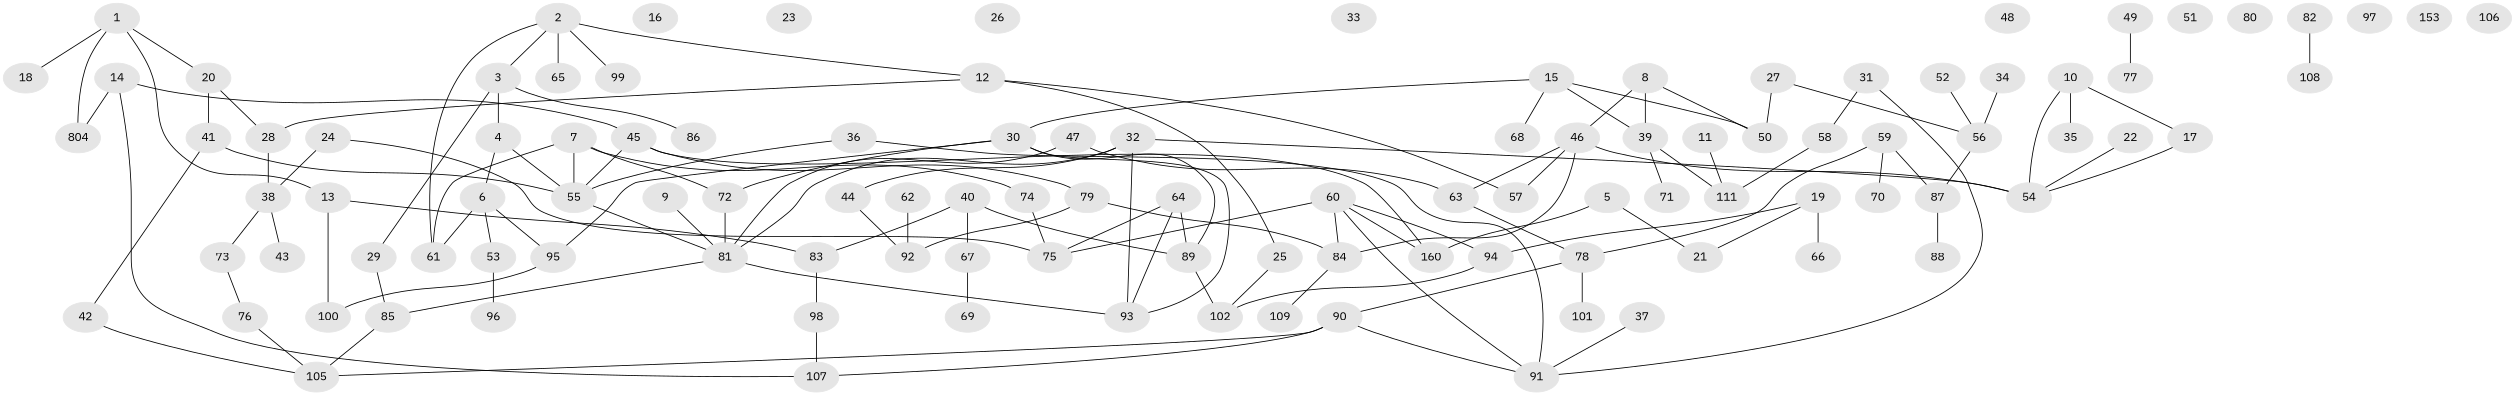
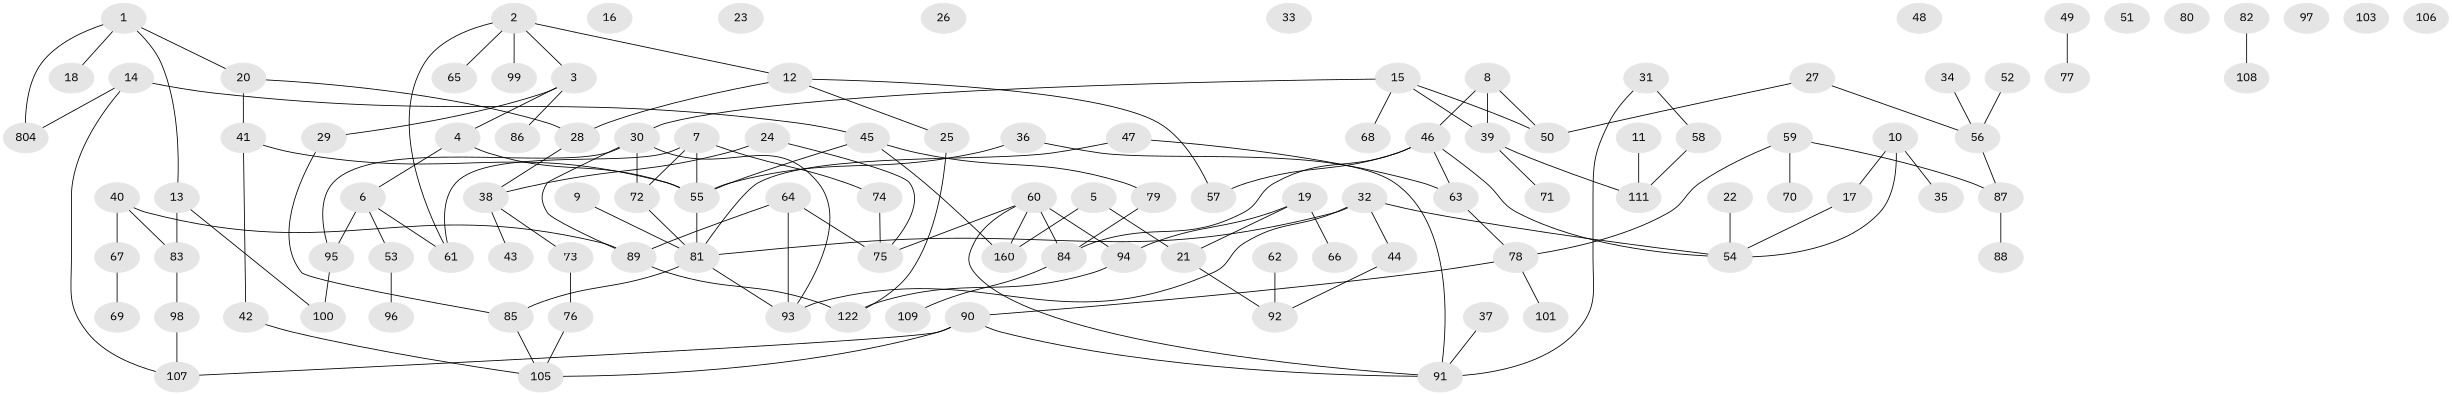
  graph {
    fontname="IBM Plex Sans"
    node [color=gray90 fontname="IBM Plex Sans" style=filled]
    edge [fontname="IBM Plex Sans"]
    1
    13
    18
    20
    n5 [label=804]
    83
    100
    28
    41
    2
    3
    12
    61
    65
    99
    4
    29
    86
    25
    57
    6
    55
    85
    53
    95
    81
    5
    21
    n29 [label=160]
    92
    96
    7
    72
    74
    75
    8
    39
    46
    50
    111
    71
    54
    63
    84
    9
    93
    10
    17
    35
    11
-   102
+   102 [label=122]
    38
    98
    14
    45
    107
    79
    15
    30
    68
    89
    16
    19
    66
    94
    42
    22
    23
    24
    43
    73
    26
    27
    56
    87
    105
    31
    58
    91
    32
    44
    33
    34
    36
    37
    76
    40
    67
    69
    78
    109
    47
    48
    49
    77
    51
    52
    88
    59
    70
    90
    101
    60
    62
    64
    80
    82
    108
    97
-   103 [label=153]
+   103
    106
    1 -- 13
    1 -- 18
    1 -- 20
    1 -- n5
    13 -- 83
    13 -- 100
    20 -- 28
    20 -- 41
    83 -- 98
    28 -- 38
    41 -- 55
    41 -- 42
    2 -- 3
    2 -- 12
    2 -- 61
    2 -- 65
    2 -- 99
    3 -- 4
    3 -- 29
    3 -- 86
    12 -- 28
    12 -- 25
    12 -- 57
    4 -- 6
    4 -- 55
    29 -- 85
    25 -- 102
    6 -- 61
    6 -- 53
    6 -- 95
    55 -- 81
    85 -- 105
    53 -- 96
    95 -- 100
    81 -- 85
    81 -- 93
    5 -- 21
    5 -- n29
-   79 -- 92
+   21 -- 92
    7 -- 61
    7 -- 55
    7 -- 72
    7 -- 74
    72 -- 81
    74 -- 75
    8 -- 39
    8 -- 46
    8 -- 50
    39 -- 111
    39 -- 71
    46 -- 57
    46 -- 54
    46 -- 63
    46 -- 84
    63 -- 78
    84 -- 109
    9 -- 81
    10 -- 54
    10 -- 17
    10 -- 35
    17 -- 54
    11 -- 111
    38 -- 43
    38 -- 73
    98 -- 107
    14 -- n5
    14 -- 45
    14 -- 107
    45 -- 55
    45 -- n29
    45 -- 79
    79 -- 84
    15 -- 39
    15 -- 50
    15 -- 30
    15 -- 68
    30 -- 95
    30 -- 72
    30 -- 93
    30 -- 89
    89 -- 102
    19 -- 21
    19 -- 66
    19 -- 94
    94 -- 102
    42 -- 105
    22 -- 54
    24 -- 75
    24 -- 38
    73 -- 76
    27 -- 50
    27 -- 56
    56 -- 87
    87 -- 88
    31 -- 58
    31 -- 91
    58 -- 111
    32 -- 81
    32 -- 54
    32 -- 93
    32 -- 44
    44 -- 92
    34 -- 56
    36 -- 55
    36 -- 91
    37 -- 91
    76 -- 105
    40 -- 83
    40 -- 89
    40 -- 67
    67 -- 69
    78 -- 90
    78 -- 101
    47 -- 81
    47 -- 63
    49 -- 77
    52 -- 56
    59 -- 87
    59 -- 78
    59 -- 70
    90 -- 107
    90 -- 105
    90 -- 91
    60 -- n29
    60 -- 75
    60 -- 84
    60 -- 94
    60 -- 91
    62 -- 92
    64 -- 75
    64 -- 93
    64 -- 89
    82 -- 108
  }
